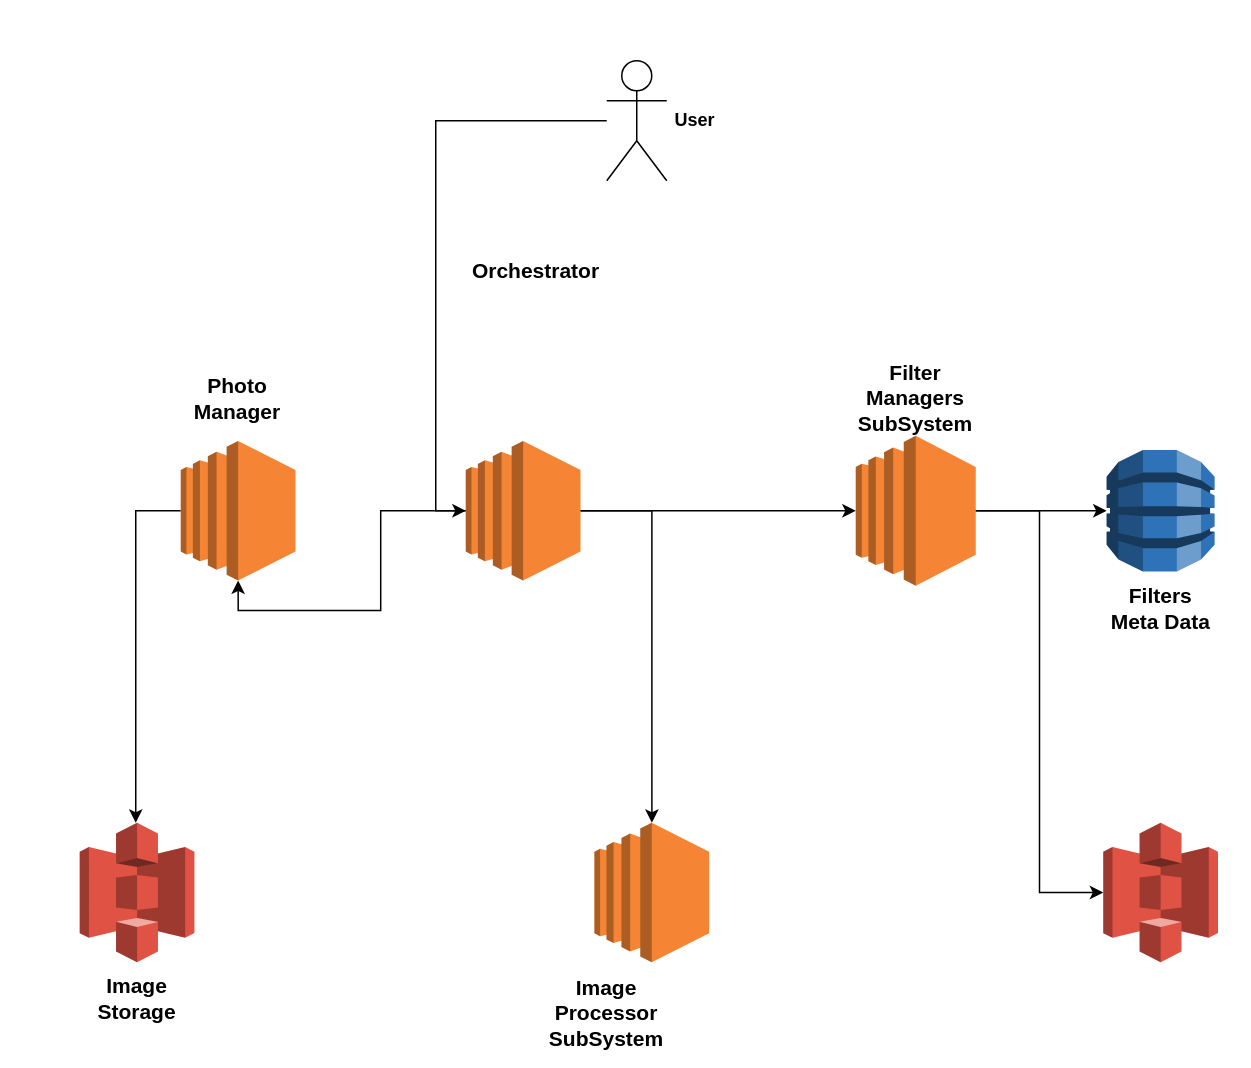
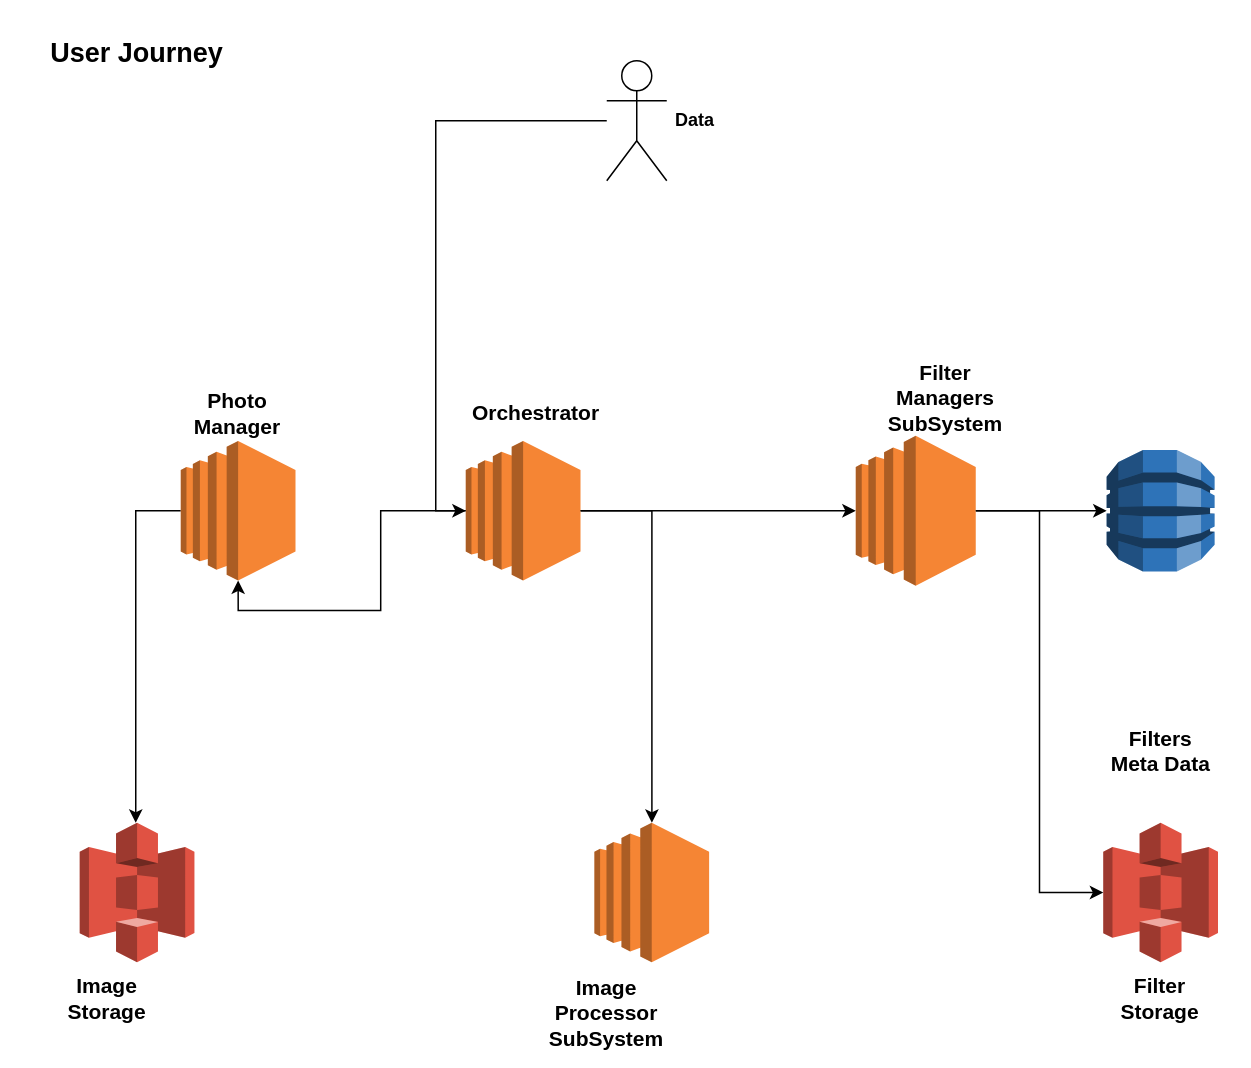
  <mxCell id="0" />
  <mxCell id="1" parent="0" />
  <mxCell id="2" value="" style="shape=umlActor;verticalLabelPosition=bottom;verticalAlign=top;html=1;outlineConnect=0;" parent="1" vertex="1"><mxGeometry x="404" y="40" width="40" height="80" as="geometry" /></mxCell>
  <mxCell id="3" style="edgeStyle=orthogonalEdgeStyle;rounded=0;orthogonalLoop=1;jettySize=auto;html=1;" parent="1" source="4" target="16" edge="1"><mxGeometry relative="1" as="geometry" /></mxCell>
  <mxCell id="4" value="" style="outlineConnect=0;dashed=0;verticalLabelPosition=bottom;verticalAlign=top;align=center;html=1;shape=mxgraph.aws3.ec2;fillColor=#F58534;gradientColor=none;" parent="1" vertex="1"><mxGeometry x="570" y="290" width="80" height="100" as="geometry" /></mxCell>
  <mxCell id="5" value="" style="outlineConnect=0;dashed=0;verticalLabelPosition=bottom;verticalAlign=top;align=center;html=1;shape=mxgraph.aws3.ec2;fillColor=#F58534;gradientColor=none;" parent="1" vertex="1"><mxGeometry x="395.75" y="548" width="76.5" height="93" as="geometry" /></mxCell>
  <mxCell id="6" style="edgeStyle=orthogonalEdgeStyle;rounded=0;orthogonalLoop=1;jettySize=auto;html=1;" parent="1" source="7" target="5" edge="1"><mxGeometry relative="1" as="geometry" /></mxCell>
  <mxCell id="7" value="" style="outlineConnect=0;dashed=0;verticalLabelPosition=bottom;verticalAlign=top;align=center;html=1;shape=mxgraph.aws3.ec2;fillColor=#F58534;gradientColor=none;" parent="1" vertex="1"><mxGeometry x="310" y="293.5" width="76.5" height="93" as="geometry" /></mxCell>
- <mxCell id="8" value="&lt;font style=&quot;font-size: 14px;&quot;&gt;&lt;b&gt;Orchestrator&lt;/b&gt;&lt;/font&gt;" style="text;html=1;align=center;verticalAlign=middle;whiteSpace=wrap;rounded=0;" parent="1" vertex="1"><mxGeometry x="326.5" y="165" width="60" height="30" as="geometry" /></mxCell>
+ <mxCell id="8" value="&lt;font style=&quot;font-size: 14px;&quot;&gt;&lt;b&gt;Orchestrator&lt;/b&gt;&lt;/font&gt;" style="text;html=1;align=center;verticalAlign=middle;whiteSpace=wrap;rounded=0;" parent="1" vertex="1"><mxGeometry x="326.5" y="260" width="60" height="30" as="geometry" /></mxCell>
  <mxCell id="9" value="&lt;b&gt;&lt;font style=&quot;font-size: 14px;&quot;&gt;Image Processor SubSystem&lt;/font&gt;&lt;/b&gt;" style="text;html=1;align=center;verticalAlign=middle;whiteSpace=wrap;rounded=0;" parent="1" vertex="1"><mxGeometry x="374" y="660" width="60" height="30" as="geometry" /></mxCell>
- <mxCell id="10" value="&lt;font style=&quot;font-size: 14px;&quot;&gt;&lt;b&gt;Filter Managers&lt;/b&gt;&lt;/font&gt;&lt;div&gt;&lt;font style=&quot;font-size: 14px;&quot;&gt;&lt;b&gt;SubSystem&lt;/b&gt;&lt;/font&gt;&lt;/div&gt;" style="text;html=1;align=center;verticalAlign=middle;whiteSpace=wrap;rounded=0;" parent="1" vertex="1"><mxGeometry x="580" y="250" width="60" height="30" as="geometry" /></mxCell>
+ <mxCell id="10" value="&lt;font style=&quot;font-size: 14px;&quot;&gt;&lt;b&gt;Filter Managers&lt;/b&gt;&lt;/font&gt;&lt;div&gt;&lt;font style=&quot;font-size: 14px;&quot;&gt;&lt;b&gt;SubSystem&lt;/b&gt;&lt;/font&gt;&lt;/div&gt;" style="text;html=1;align=center;verticalAlign=middle;whiteSpace=wrap;rounded=0;" parent="1" vertex="1"><mxGeometry x="600" y="250" width="60" height="30" as="geometry" /></mxCell>
  <mxCell id="11" style="edgeStyle=orthogonalEdgeStyle;rounded=0;orthogonalLoop=1;jettySize=auto;html=1;entryX=0;entryY=0.5;entryDx=0;entryDy=0;entryPerimeter=0;" parent="1" source="2" target="7" edge="1"><mxGeometry relative="1" as="geometry" /></mxCell>
  <mxCell id="12" style="edgeStyle=orthogonalEdgeStyle;rounded=0;orthogonalLoop=1;jettySize=auto;html=1;entryX=0;entryY=0.5;entryDx=0;entryDy=0;entryPerimeter=0;" parent="1" source="7" target="4" edge="1"><mxGeometry relative="1" as="geometry" /></mxCell>
- <mxCell id="13" value="&lt;b&gt;User&lt;/b&gt;" style="text;html=1;align=center;verticalAlign=middle;whiteSpace=wrap;rounded=0;" parent="1" vertex="1"><mxGeometry x="433" y="65" width="60" height="30" as="geometry" /></mxCell>
+ <mxCell id="13" value="&lt;b&gt;Data&lt;/b&gt;" style="text;html=1;align=center;verticalAlign=middle;whiteSpace=wrap;rounded=0;" parent="1" vertex="1"><mxGeometry x="433" y="65" width="60" height="30" as="geometry" /></mxCell>
  <mxCell id="14" value="" style="outlineConnect=0;dashed=0;verticalLabelPosition=bottom;verticalAlign=top;align=center;html=1;shape=mxgraph.aws3.s3;fillColor=#E05243;gradientColor=none;" parent="1" vertex="1"><mxGeometry x="735" y="548" width="76.5" height="93" as="geometry" /></mxCell>
  <mxCell id="15" value="" style="outlineConnect=0;dashed=0;verticalLabelPosition=bottom;verticalAlign=top;align=center;html=1;shape=mxgraph.aws3.s3;fillColor=#E05243;gradientColor=none;" parent="1" vertex="1"><mxGeometry x="52.63" y="548" width="76.5" height="93" as="geometry" /></mxCell>
  <mxCell id="16" value="" style="outlineConnect=0;dashed=0;verticalLabelPosition=bottom;verticalAlign=top;align=center;html=1;shape=mxgraph.aws3.dynamo_db;fillColor=#2E73B8;gradientColor=none;" parent="1" vertex="1"><mxGeometry x="737.25" y="299.5" width="72" height="81" as="geometry" /></mxCell>
  <mxCell id="17" style="edgeStyle=orthogonalEdgeStyle;rounded=0;orthogonalLoop=1;jettySize=auto;html=1;entryX=0;entryY=0.5;entryDx=0;entryDy=0;entryPerimeter=0;" parent="1" source="4" target="14" edge="1"><mxGeometry relative="1" as="geometry" /></mxCell>
- <mxCell id="18" value="&lt;b&gt;&lt;font style=&quot;font-size: 14px;&quot;&gt;Image Storage&lt;/font&gt;&lt;/b&gt;" style="text;html=1;align=center;verticalAlign=middle;whiteSpace=wrap;rounded=0;" parent="1" vertex="1"><mxGeometry x="60.88" y="650" width="60" height="30" as="geometry" /></mxCell>
- <mxCell id="20" value="&lt;b&gt;&lt;font style=&quot;font-size: 14px;&quot;&gt;Filters Meta Data&lt;/font&gt;&lt;/b&gt;" style="text;html=1;align=center;verticalAlign=middle;whiteSpace=wrap;rounded=0;" parent="1" vertex="1"><mxGeometry x="735" y="390" width="76.75" height="30" as="geometry" /></mxCell>
+ <mxCell id="18" value="&lt;b&gt;&lt;font style=&quot;font-size: 14px;&quot;&gt;Image Storage&lt;/font&gt;&lt;/b&gt;" style="text;html=1;align=center;verticalAlign=middle;whiteSpace=wrap;rounded=0;" parent="1" vertex="1"><mxGeometry x="40.88" y="650" width="60" height="30" as="geometry" /></mxCell>
+ <mxCell id="19" value="&lt;b&gt;&lt;font style=&quot;font-size: 14px;&quot;&gt;Filter Storage&lt;/font&gt;&lt;/b&gt;" style="text;html=1;align=center;verticalAlign=middle;whiteSpace=wrap;rounded=0;" parent="1" vertex="1"><mxGeometry x="743.25" y="650" width="60" height="30" as="geometry" /></mxCell>
+ <mxCell id="20" value="&lt;b&gt;&lt;font style=&quot;font-size: 14px;&quot;&gt;Filters Meta Data&lt;/font&gt;&lt;/b&gt;" style="text;html=1;align=center;verticalAlign=middle;whiteSpace=wrap;rounded=0;" parent="1" vertex="1"><mxGeometry x="735" y="485" width="76.75" height="30" as="geometry" /></mxCell>
+ <mxCell id="21" value="&lt;b&gt;&lt;font style=&quot;font-size: 18px;&quot;&gt;User Journey&lt;/font&gt;&lt;/b&gt;" style="text;html=1;align=center;verticalAlign=middle;whiteSpace=wrap;rounded=0;" parent="1" vertex="1"><mxGeometry y="20" width="141.75" height="30" as="geometry" x="20" /></mxCell>
  <mxCell id="22" style="edgeStyle=orthogonalEdgeStyle;rounded=0;orthogonalLoop=1;jettySize=auto;html=1;" edge="1" parent="1" source="23" target="15"><mxGeometry relative="1" as="geometry"><mxPoint x="50" y="600" as="targetPoint" /><Array as="points"><mxPoint x="90" y="340" /></Array></mxGeometry></mxCell>
  <mxCell id="23" value="" style="outlineConnect=0;dashed=0;verticalLabelPosition=bottom;verticalAlign=top;align=center;html=1;shape=mxgraph.aws3.ec2;fillColor=#F58534;gradientColor=none;" vertex="1" parent="1"><mxGeometry x="120" y="293.5" width="76.5" height="93" as="geometry" /></mxCell>
  <mxCell id="24" style="edgeStyle=orthogonalEdgeStyle;rounded=0;orthogonalLoop=1;jettySize=auto;html=1;entryX=0.5;entryY=1;entryDx=0;entryDy=0;entryPerimeter=0;" edge="1" parent="1" source="7" target="23"><mxGeometry relative="1" as="geometry" /></mxCell>
- <mxCell id="25" value="&lt;font style=&quot;font-size: 14px;&quot;&gt;&lt;b&gt;Photo Manager&lt;/b&gt;&lt;/font&gt;" style="text;html=1;align=center;verticalAlign=middle;whiteSpace=wrap;rounded=0;" vertex="1" parent="1"><mxGeometry x="128.25" y="250" width="60" height="30" as="geometry" /></mxCell>
+ <mxCell id="25" value="&lt;font style=&quot;font-size: 14px;&quot;&gt;&lt;b&gt;Photo Manager&lt;/b&gt;&lt;/font&gt;" style="text;html=1;align=center;verticalAlign=middle;whiteSpace=wrap;rounded=0;" vertex="1" parent="1"><mxGeometry x="128.25" y="260" width="60" height="30" as="geometry" /></mxCell>
